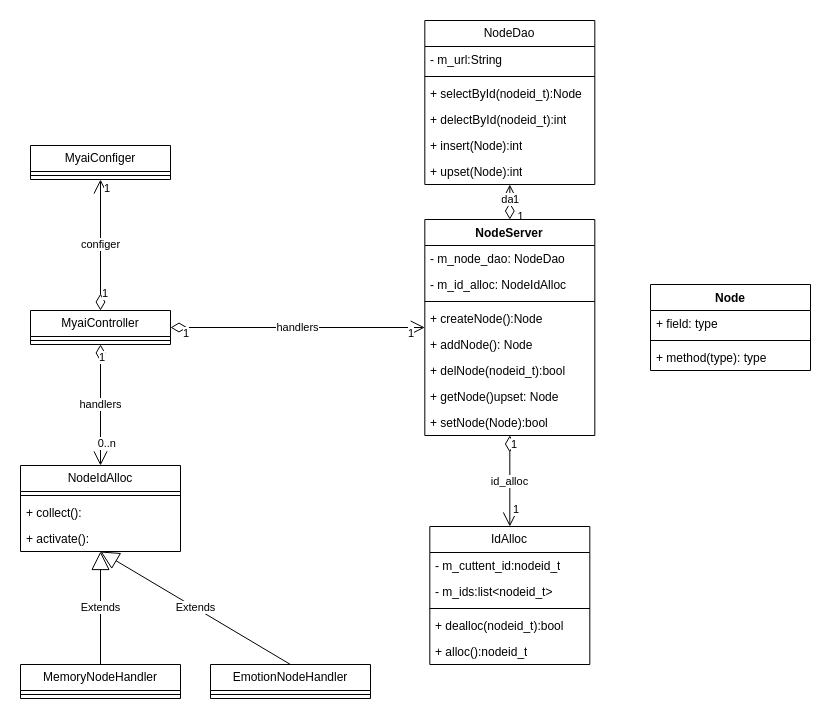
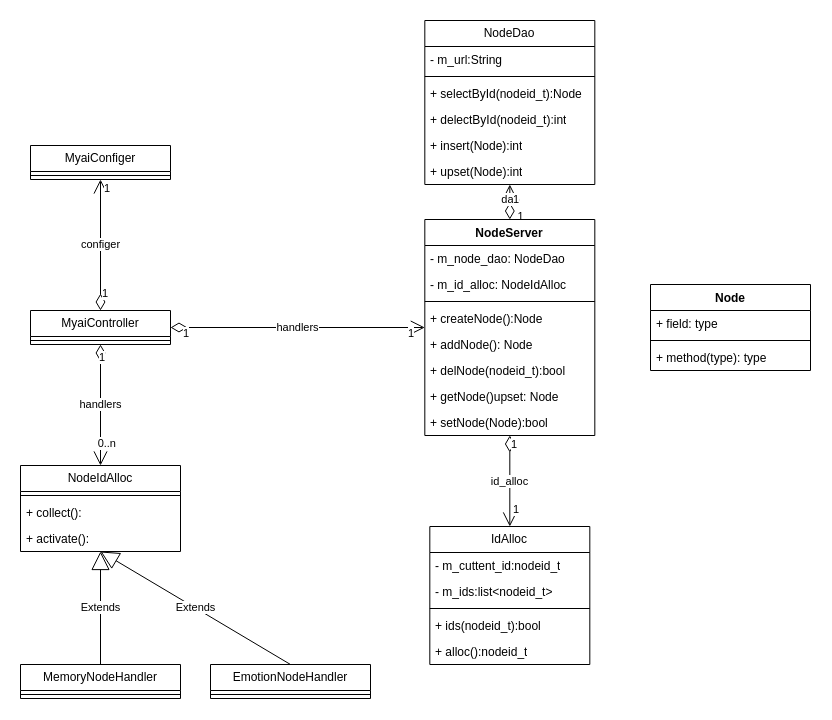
  <mxCell id="0" />
  <mxCell id="1" parent="0" />
  <mxCell id="2" value="NodeDao" style="swimlane;fontStyle=0;childLayout=stackLayout;horizontal=1;startSize=26;fillColor=none;horizontalStack=0;resizeParent=1;resizeParentMax=0;resizeLast=0;collapsible=1;marginBottom=0;whiteSpace=wrap;html=1;" parent="1" vertex="1"><mxGeometry x="424.32" y="20" width="170" height="164" as="geometry"><mxRectangle x="597.5" y="-50" width="90" height="30" as="alternateBounds" /></mxGeometry></mxCell>
  <mxCell id="3" value="- m_url:String" style="text;strokeColor=none;fillColor=none;align=left;verticalAlign=top;spacingLeft=4;spacingRight=4;overflow=hidden;rotatable=0;points=[[0,0.5],[1,0.5]];portConstraint=eastwest;whiteSpace=wrap;html=1;" parent="2" vertex="1"><mxGeometry y="26" width="170" height="26" as="geometry" /></mxCell>
  <mxCell id="4" value="" style="line;strokeWidth=1;fillColor=none;align=left;verticalAlign=middle;spacingTop=-1;spacingLeft=3;spacingRight=3;rotatable=0;labelPosition=right;points=[];portConstraint=eastwest;strokeColor=inherit;" parent="2" vertex="1"><mxGeometry y="52" width="170" height="8" as="geometry" /></mxCell>
  <mxCell id="5" value="+ selectById(nodeid_t):Node" style="text;strokeColor=none;fillColor=none;align=left;verticalAlign=top;spacingLeft=4;spacingRight=4;overflow=hidden;rotatable=0;points=[[0,0.5],[1,0.5]];portConstraint=eastwest;whiteSpace=wrap;html=1;" parent="2" vertex="1"><mxGeometry y="60" width="170" height="26" as="geometry" /></mxCell>
  <mxCell id="6" value="+ delectById(nodeid_t):int" style="text;strokeColor=none;fillColor=none;align=left;verticalAlign=top;spacingLeft=4;spacingRight=4;overflow=hidden;rotatable=0;points=[[0,0.5],[1,0.5]];portConstraint=eastwest;whiteSpace=wrap;html=1;" parent="2" vertex="1"><mxGeometry y="86" width="170" height="26" as="geometry" /></mxCell>
  <mxCell id="7" value="+ insert(Node):int" style="text;strokeColor=none;fillColor=none;align=left;verticalAlign=top;spacingLeft=4;spacingRight=4;overflow=hidden;rotatable=0;points=[[0,0.5],[1,0.5]];portConstraint=eastwest;whiteSpace=wrap;html=1;" parent="2" vertex="1"><mxGeometry y="112" width="170" height="26" as="geometry" /></mxCell>
  <mxCell id="8" value="+ upset(Node):int" style="text;strokeColor=none;fillColor=none;align=left;verticalAlign=top;spacingLeft=4;spacingRight=4;overflow=hidden;rotatable=0;points=[[0,0.5],[1,0.5]];portConstraint=eastwest;whiteSpace=wrap;html=1;" parent="2" vertex="1"><mxGeometry y="138" width="170" height="26" as="geometry" /></mxCell>
  <mxCell id="9" value="MyaiController" style="swimlane;fontStyle=0;childLayout=stackLayout;horizontal=1;startSize=26;fillColor=none;horizontalStack=0;resizeParent=1;resizeParentMax=0;resizeLast=0;collapsible=1;marginBottom=0;whiteSpace=wrap;html=1;" parent="1" vertex="1"><mxGeometry x="30" y="310" width="140" height="34" as="geometry" /></mxCell>
  <mxCell id="10" value="" style="line;strokeWidth=1;fillColor=none;align=left;verticalAlign=middle;spacingTop=-1;spacingLeft=3;spacingRight=3;rotatable=0;labelPosition=right;points=[];portConstraint=eastwest;strokeColor=inherit;" parent="9" vertex="1"><mxGeometry y="26" width="140" height="8" as="geometry" /></mxCell>
  <mxCell id="11" value="NodeIdAlloc" style="swimlane;fontStyle=0;childLayout=stackLayout;horizontal=1;startSize=26;fillColor=none;horizontalStack=0;resizeParent=1;resizeParentMax=0;resizeLast=0;collapsible=1;marginBottom=0;whiteSpace=wrap;html=1;" parent="1" vertex="1"><mxGeometry x="20" y="465" width="160" height="86" as="geometry" /></mxCell>
  <mxCell id="12" value="" style="line;strokeWidth=1;fillColor=none;align=left;verticalAlign=middle;spacingTop=-1;spacingLeft=3;spacingRight=3;rotatable=0;labelPosition=right;points=[];portConstraint=eastwest;strokeColor=inherit;" parent="11" vertex="1"><mxGeometry y="26" width="160" height="8" as="geometry" /></mxCell>
  <mxCell id="13" value="+&amp;nbsp;collect():" style="text;strokeColor=none;fillColor=none;align=left;verticalAlign=top;spacingLeft=4;spacingRight=4;overflow=hidden;rotatable=0;points=[[0,0.5],[1,0.5]];portConstraint=eastwest;whiteSpace=wrap;html=1;" parent="11" vertex="1"><mxGeometry y="34" width="160" height="26" as="geometry" /></mxCell>
  <mxCell id="14" value="+ activate():" style="text;strokeColor=none;fillColor=none;align=left;verticalAlign=top;spacingLeft=4;spacingRight=4;overflow=hidden;rotatable=0;points=[[0,0.5],[1,0.5]];portConstraint=eastwest;whiteSpace=wrap;html=1;" parent="11" vertex="1"><mxGeometry y="60" width="160" height="26" as="geometry" /></mxCell>
  <mxCell id="15" value="handlers" style="endArrow=open;html=1;endSize=12;startArrow=diamondThin;startSize=14;startFill=0;rounded=0;exitX=0.5;exitY=1;exitDx=0;exitDy=0;entryX=0.5;entryY=0;entryDx=0;entryDy=0;" parent="1" source="9" target="11" edge="1"><mxGeometry x="-0.001" relative="1" as="geometry"><mxPoint x="346" y="445" as="sourcePoint" /><mxPoint x="506" y="445" as="targetPoint" /><mxPoint as="offset" /></mxGeometry></mxCell>
  <mxCell id="16" value="1" style="edgeLabel;resizable=0;html=1;align=left;verticalAlign=top;" parent="15" connectable="0" vertex="1"><mxGeometry x="-1" relative="1" as="geometry"><mxPoint x="-3" as="offset" /></mxGeometry></mxCell>
  <mxCell id="17" value="0..n" style="edgeLabel;resizable=0;html=1;align=right;verticalAlign=top;" parent="15" connectable="0" vertex="1"><mxGeometry x="1" relative="1" as="geometry"><mxPoint x="16" y="-35" as="offset" /></mxGeometry></mxCell>
  <mxCell id="18" value="IdAlloc" style="swimlane;fontStyle=0;childLayout=stackLayout;horizontal=1;startSize=26;fillColor=none;horizontalStack=0;resizeParent=1;resizeParentMax=0;resizeLast=0;collapsible=1;marginBottom=0;whiteSpace=wrap;html=1;" parent="1" vertex="1"><mxGeometry x="429.32" y="526" width="160" height="138" as="geometry" /></mxCell>
  <mxCell id="19" value="- m_cuttent_id:nodeid_t" style="text;strokeColor=none;fillColor=none;align=left;verticalAlign=top;spacingLeft=4;spacingRight=4;overflow=hidden;rotatable=0;points=[[0,0.5],[1,0.5]];portConstraint=eastwest;whiteSpace=wrap;html=1;" parent="18" vertex="1"><mxGeometry y="26" width="160" height="26" as="geometry" /></mxCell>
  <mxCell id="20" value="- m_ids:list&amp;lt;nodeid_t&amp;gt;" style="text;strokeColor=none;fillColor=none;align=left;verticalAlign=top;spacingLeft=4;spacingRight=4;overflow=hidden;rotatable=0;points=[[0,0.5],[1,0.5]];portConstraint=eastwest;whiteSpace=wrap;html=1;" parent="18" vertex="1"><mxGeometry y="52" width="160" height="26" as="geometry" /></mxCell>
  <mxCell id="21" value="" style="line;strokeWidth=1;fillColor=none;align=left;verticalAlign=middle;spacingTop=-1;spacingLeft=3;spacingRight=3;rotatable=0;labelPosition=right;points=[];portConstraint=eastwest;strokeColor=inherit;" parent="18" vertex="1"><mxGeometry y="78" width="160" height="8" as="geometry" /></mxCell>
- <mxCell id="22" value="+ dealloc(nodeid_t):bool" style="text;strokeColor=none;fillColor=none;align=left;verticalAlign=top;spacingLeft=4;spacingRight=4;overflow=hidden;rotatable=0;points=[[0,0.5],[1,0.5]];portConstraint=eastwest;whiteSpace=wrap;html=1;" parent="18" vertex="1"><mxGeometry y="86" width="160" height="26" as="geometry" /></mxCell>
+ <mxCell id="22" value="+ ids(nodeid_t):bool" style="text;strokeColor=none;fillColor=none;align=left;verticalAlign=top;spacingLeft=4;spacingRight=4;overflow=hidden;rotatable=0;points=[[0,0.5],[1,0.5]];portConstraint=eastwest;whiteSpace=wrap;html=1;" parent="18" vertex="1"><mxGeometry y="86" width="160" height="26" as="geometry" /></mxCell>
  <mxCell id="23" value="+ alloc():nodeid_t" style="text;strokeColor=none;fillColor=none;align=left;verticalAlign=top;spacingLeft=4;spacingRight=4;overflow=hidden;rotatable=0;points=[[0,0.5],[1,0.5]];portConstraint=eastwest;whiteSpace=wrap;html=1;" parent="18" vertex="1"><mxGeometry y="112" width="160" height="26" as="geometry" /></mxCell>
  <mxCell id="24" value="MyaiConfiger" style="swimlane;fontStyle=0;childLayout=stackLayout;horizontal=1;startSize=26;fillColor=none;horizontalStack=0;resizeParent=1;resizeParentMax=0;resizeLast=0;collapsible=1;marginBottom=0;whiteSpace=wrap;html=1;" parent="1" vertex="1"><mxGeometry x="30" y="145" width="140" height="34" as="geometry" /></mxCell>
  <mxCell id="25" value="" style="line;strokeWidth=1;fillColor=none;align=left;verticalAlign=middle;spacingTop=-1;spacingLeft=3;spacingRight=3;rotatable=0;labelPosition=right;points=[];portConstraint=eastwest;strokeColor=inherit;" parent="24" vertex="1"><mxGeometry y="26" width="140" height="8" as="geometry" /></mxCell>
  <mxCell id="26" value="configer" style="endArrow=open;html=1;endSize=12;startArrow=diamondThin;startSize=14;startFill=0;rounded=0;exitX=0.5;exitY=0;exitDx=0;exitDy=0;entryX=0.5;entryY=1;entryDx=0;entryDy=0;" parent="1" source="9" target="24" edge="1"><mxGeometry relative="1" as="geometry"><mxPoint x="40" y="525" as="sourcePoint" /><mxPoint x="200" y="525" as="targetPoint" /></mxGeometry></mxCell>
  <mxCell id="27" value="1" style="edgeLabel;resizable=0;html=1;align=left;verticalAlign=top;" parent="26" connectable="0" vertex="1"><mxGeometry x="-1" relative="1" as="geometry"><mxPoint y="-30" as="offset" /></mxGeometry></mxCell>
  <mxCell id="28" value="1" style="edgeLabel;resizable=0;html=1;align=right;verticalAlign=top;" parent="26" connectable="0" vertex="1"><mxGeometry x="1" relative="1" as="geometry"><mxPoint x="10" y="-4" as="offset" /></mxGeometry></mxCell>
  <mxCell id="29" value="MemoryNodeHandler" style="swimlane;fontStyle=0;childLayout=stackLayout;horizontal=1;startSize=26;fillColor=none;horizontalStack=0;resizeParent=1;resizeParentMax=0;resizeLast=0;collapsible=1;marginBottom=0;whiteSpace=wrap;html=1;" parent="1" vertex="1"><mxGeometry x="20" y="664" width="160" height="34" as="geometry" /></mxCell>
  <mxCell id="30" value="" style="line;strokeWidth=1;fillColor=none;align=left;verticalAlign=middle;spacingTop=-1;spacingLeft=3;spacingRight=3;rotatable=0;labelPosition=right;points=[];portConstraint=eastwest;strokeColor=inherit;" parent="29" vertex="1"><mxGeometry y="26" width="160" height="8" as="geometry" /></mxCell>
  <mxCell id="31" value="Extends" style="endArrow=block;endSize=16;endFill=0;html=1;rounded=0;exitX=0.5;exitY=0;exitDx=0;exitDy=0;entryX=0.5;entryY=1;entryDx=0;entryDy=0;" parent="1" source="29" target="11" edge="1"><mxGeometry width="160" relative="1" as="geometry"><mxPoint x="96" y="644" as="sourcePoint" /><mxPoint x="66" y="554" as="targetPoint" /></mxGeometry></mxCell>
  <mxCell id="32" value="EmotionNodeHandler" style="swimlane;fontStyle=0;childLayout=stackLayout;horizontal=1;startSize=26;fillColor=none;horizontalStack=0;resizeParent=1;resizeParentMax=0;resizeLast=0;collapsible=1;marginBottom=0;whiteSpace=wrap;html=1;" parent="1" vertex="1"><mxGeometry x="210" y="664" width="160" height="34" as="geometry" /></mxCell>
  <mxCell id="33" value="" style="line;strokeWidth=1;fillColor=none;align=left;verticalAlign=middle;spacingTop=-1;spacingLeft=3;spacingRight=3;rotatable=0;labelPosition=right;points=[];portConstraint=eastwest;strokeColor=inherit;" parent="32" vertex="1"><mxGeometry y="26" width="160" height="8" as="geometry" /></mxCell>
  <mxCell id="34" value="Extends" style="endArrow=block;endSize=16;endFill=0;html=1;rounded=0;exitX=0.5;exitY=0;exitDx=0;exitDy=0;entryX=0.5;entryY=1;entryDx=0;entryDy=0;" parent="1" source="32" target="11" edge="1"><mxGeometry width="160" relative="1" as="geometry"><mxPoint x="145" y="680" as="sourcePoint" /><mxPoint x="36" y="554" as="targetPoint" /></mxGeometry></mxCell>
  <mxCell id="35" value="dao" style="endArrow=open;html=1;endSize=12;startArrow=diamondThin;startSize=14;startFill=0;rounded=0;entryX=0.5;entryY=1;entryDx=0;entryDy=0;exitX=0.5;exitY=0;exitDx=0;exitDy=0;" parent="1" source="42" target="2" edge="1"><mxGeometry x="0.122" y="-1" relative="1" as="geometry"><mxPoint x="454.32" y="254" as="sourcePoint" /><mxPoint x="584.32" y="259" as="targetPoint" /><mxPoint as="offset" /></mxGeometry></mxCell>
  <mxCell id="36" value="1" style="edgeLabel;resizable=0;html=1;align=left;verticalAlign=top;" parent="35" connectable="0" vertex="1"><mxGeometry x="-1" relative="1" as="geometry"><mxPoint x="17" y="-4" as="offset" /></mxGeometry></mxCell>
  <mxCell id="37" value="1" style="edgeLabel;resizable=0;html=1;align=right;verticalAlign=top;" parent="35" connectable="0" vertex="1"><mxGeometry x="1" relative="1" as="geometry"><mxPoint x="10" y="2" as="offset" /></mxGeometry></mxCell>
  <mxCell id="38" value="1" style="edgeLabel;html=1;align=center;verticalAlign=middle;resizable=0;points=[];" parent="35" vertex="1" connectable="0"><mxGeometry x="-0.79" y="-1" relative="1" as="geometry"><mxPoint x="9" as="offset" /></mxGeometry></mxCell>
  <mxCell id="39" value="id_alloc" style="endArrow=open;html=1;endSize=12;startArrow=diamondThin;startSize=14;startFill=0;rounded=0;exitX=0.5;exitY=1;exitDx=0;exitDy=0;entryX=0.5;entryY=0;entryDx=0;entryDy=0;" parent="1" source="42" target="18" edge="1"><mxGeometry relative="1" as="geometry"><mxPoint x="300.32" y="80" as="sourcePoint" /><mxPoint x="674.32" y="408" as="targetPoint" /></mxGeometry></mxCell>
  <mxCell id="40" value="1" style="edgeLabel;resizable=0;html=1;align=left;verticalAlign=top;" parent="39" connectable="0" vertex="1"><mxGeometry x="-1" relative="1" as="geometry"><mxPoint y="-4" as="offset" /></mxGeometry></mxCell>
  <mxCell id="41" value="1" style="edgeLabel;resizable=0;html=1;align=right;verticalAlign=top;" parent="39" connectable="0" vertex="1"><mxGeometry x="1" relative="1" as="geometry"><mxPoint x="10" y="-30" as="offset" /></mxGeometry></mxCell>
  <mxCell id="42" value="NodeServer" style="swimlane;fontStyle=1;align=center;verticalAlign=top;childLayout=stackLayout;horizontal=1;startSize=26;horizontalStack=0;resizeParent=1;resizeParentMax=0;resizeLast=0;collapsible=1;marginBottom=0;whiteSpace=wrap;html=1;" parent="1" vertex="1"><mxGeometry x="424.32" y="219" width="170" height="216" as="geometry"><mxRectangle x="585" y="260" width="100" height="30" as="alternateBounds" /></mxGeometry></mxCell>
  <mxCell id="43" value="- m_node_dao: NodeDao" style="text;strokeColor=none;fillColor=none;align=left;verticalAlign=top;spacingLeft=4;spacingRight=4;overflow=hidden;rotatable=0;points=[[0,0.5],[1,0.5]];portConstraint=eastwest;whiteSpace=wrap;html=1;" parent="42" vertex="1"><mxGeometry y="26" width="170" height="26" as="geometry" /></mxCell>
  <mxCell id="44" value="- m_id_alloc: NodeIdAlloc" style="text;strokeColor=none;fillColor=none;align=left;verticalAlign=top;spacingLeft=4;spacingRight=4;overflow=hidden;rotatable=0;points=[[0,0.5],[1,0.5]];portConstraint=eastwest;whiteSpace=wrap;html=1;" parent="42" vertex="1"><mxGeometry y="52" width="170" height="26" as="geometry" /></mxCell>
  <mxCell id="45" value="" style="line;strokeWidth=1;fillColor=none;align=left;verticalAlign=middle;spacingTop=-1;spacingLeft=3;spacingRight=3;rotatable=0;labelPosition=right;points=[];portConstraint=eastwest;strokeColor=inherit;" parent="42" vertex="1"><mxGeometry y="78" width="170" height="8" as="geometry" /></mxCell>
  <mxCell id="46" value="+ createNode():Node" style="text;strokeColor=none;fillColor=none;align=left;verticalAlign=top;spacingLeft=4;spacingRight=4;overflow=hidden;rotatable=0;points=[[0,0.5],[1,0.5]];portConstraint=eastwest;whiteSpace=wrap;html=1;" parent="42" vertex="1"><mxGeometry y="86" width="170" height="26" as="geometry" /></mxCell>
  <mxCell id="47" value="+ addNode(): Node" style="text;strokeColor=none;fillColor=none;align=left;verticalAlign=top;spacingLeft=4;spacingRight=4;overflow=hidden;rotatable=0;points=[[0,0.5],[1,0.5]];portConstraint=eastwest;whiteSpace=wrap;html=1;" parent="42" vertex="1"><mxGeometry y="112" width="170" height="26" as="geometry" /></mxCell>
  <mxCell id="48" value="+ delNode(nodeid_t):bool" style="text;strokeColor=none;fillColor=none;align=left;verticalAlign=top;spacingLeft=4;spacingRight=4;overflow=hidden;rotatable=0;points=[[0,0.5],[1,0.5]];portConstraint=eastwest;whiteSpace=wrap;html=1;" parent="42" vertex="1"><mxGeometry y="138" width="170" height="26" as="geometry" /></mxCell>
  <mxCell id="49" value="+ getNode()upset: Node" style="text;strokeColor=none;fillColor=none;align=left;verticalAlign=top;spacingLeft=4;spacingRight=4;overflow=hidden;rotatable=0;points=[[0,0.5],[1,0.5]];portConstraint=eastwest;whiteSpace=wrap;html=1;" parent="42" vertex="1"><mxGeometry y="164" width="170" height="26" as="geometry" /></mxCell>
  <mxCell id="50" value="+ setNode(Node):bool" style="text;strokeColor=none;fillColor=none;align=left;verticalAlign=top;spacingLeft=4;spacingRight=4;overflow=hidden;rotatable=0;points=[[0,0.5],[1,0.5]];portConstraint=eastwest;whiteSpace=wrap;html=1;" parent="42" vertex="1"><mxGeometry y="190" width="170" height="26" as="geometry" /></mxCell>
  <mxCell id="51" value="handlers" style="endArrow=open;html=1;endSize=12;startArrow=diamondThin;startSize=14;startFill=0;rounded=0;exitX=1;exitY=0.5;exitDx=0;exitDy=0;entryX=0;entryY=0.5;entryDx=0;entryDy=0;" parent="1" source="9" target="42" edge="1"><mxGeometry x="-0.001" relative="1" as="geometry"><mxPoint x="550" y="349" as="sourcePoint" /><mxPoint x="550" y="245" as="targetPoint" /><mxPoint as="offset" /></mxGeometry></mxCell>
  <mxCell id="52" value="1" style="edgeLabel;resizable=0;html=1;align=left;verticalAlign=top;" parent="51" connectable="0" vertex="1"><mxGeometry x="-1" relative="1" as="geometry"><mxPoint x="11" y="-7" as="offset" /></mxGeometry></mxCell>
  <mxCell id="53" value="1" style="edgeLabel;resizable=0;html=1;align=right;verticalAlign=top;" parent="51" connectable="0" vertex="1"><mxGeometry x="1" relative="1" as="geometry"><mxPoint x="-10" y="-7" as="offset" /></mxGeometry></mxCell>
  <mxCell id="54" value="Node" style="swimlane;fontStyle=1;align=center;verticalAlign=top;childLayout=stackLayout;horizontal=1;startSize=26;horizontalStack=0;resizeParent=1;resizeParentMax=0;resizeLast=0;collapsible=1;marginBottom=0;whiteSpace=wrap;html=1;" parent="1" vertex="1"><mxGeometry x="650" y="284" width="160" height="86" as="geometry" /></mxCell>
  <mxCell id="55" value="+ field: type" style="text;strokeColor=none;fillColor=none;align=left;verticalAlign=top;spacingLeft=4;spacingRight=4;overflow=hidden;rotatable=0;points=[[0,0.5],[1,0.5]];portConstraint=eastwest;whiteSpace=wrap;html=1;" parent="54" vertex="1"><mxGeometry y="26" width="160" height="26" as="geometry" /></mxCell>
  <mxCell id="56" value="" style="line;strokeWidth=1;fillColor=none;align=left;verticalAlign=middle;spacingTop=-1;spacingLeft=3;spacingRight=3;rotatable=0;labelPosition=right;points=[];portConstraint=eastwest;strokeColor=inherit;" parent="54" vertex="1"><mxGeometry y="52" width="160" height="8" as="geometry" /></mxCell>
  <mxCell id="57" value="+ method(type): type" style="text;strokeColor=none;fillColor=none;align=left;verticalAlign=top;spacingLeft=4;spacingRight=4;overflow=hidden;rotatable=0;points=[[0,0.5],[1,0.5]];portConstraint=eastwest;whiteSpace=wrap;html=1;" parent="54" vertex="1"><mxGeometry y="60" width="160" height="26" as="geometry" /></mxCell>
